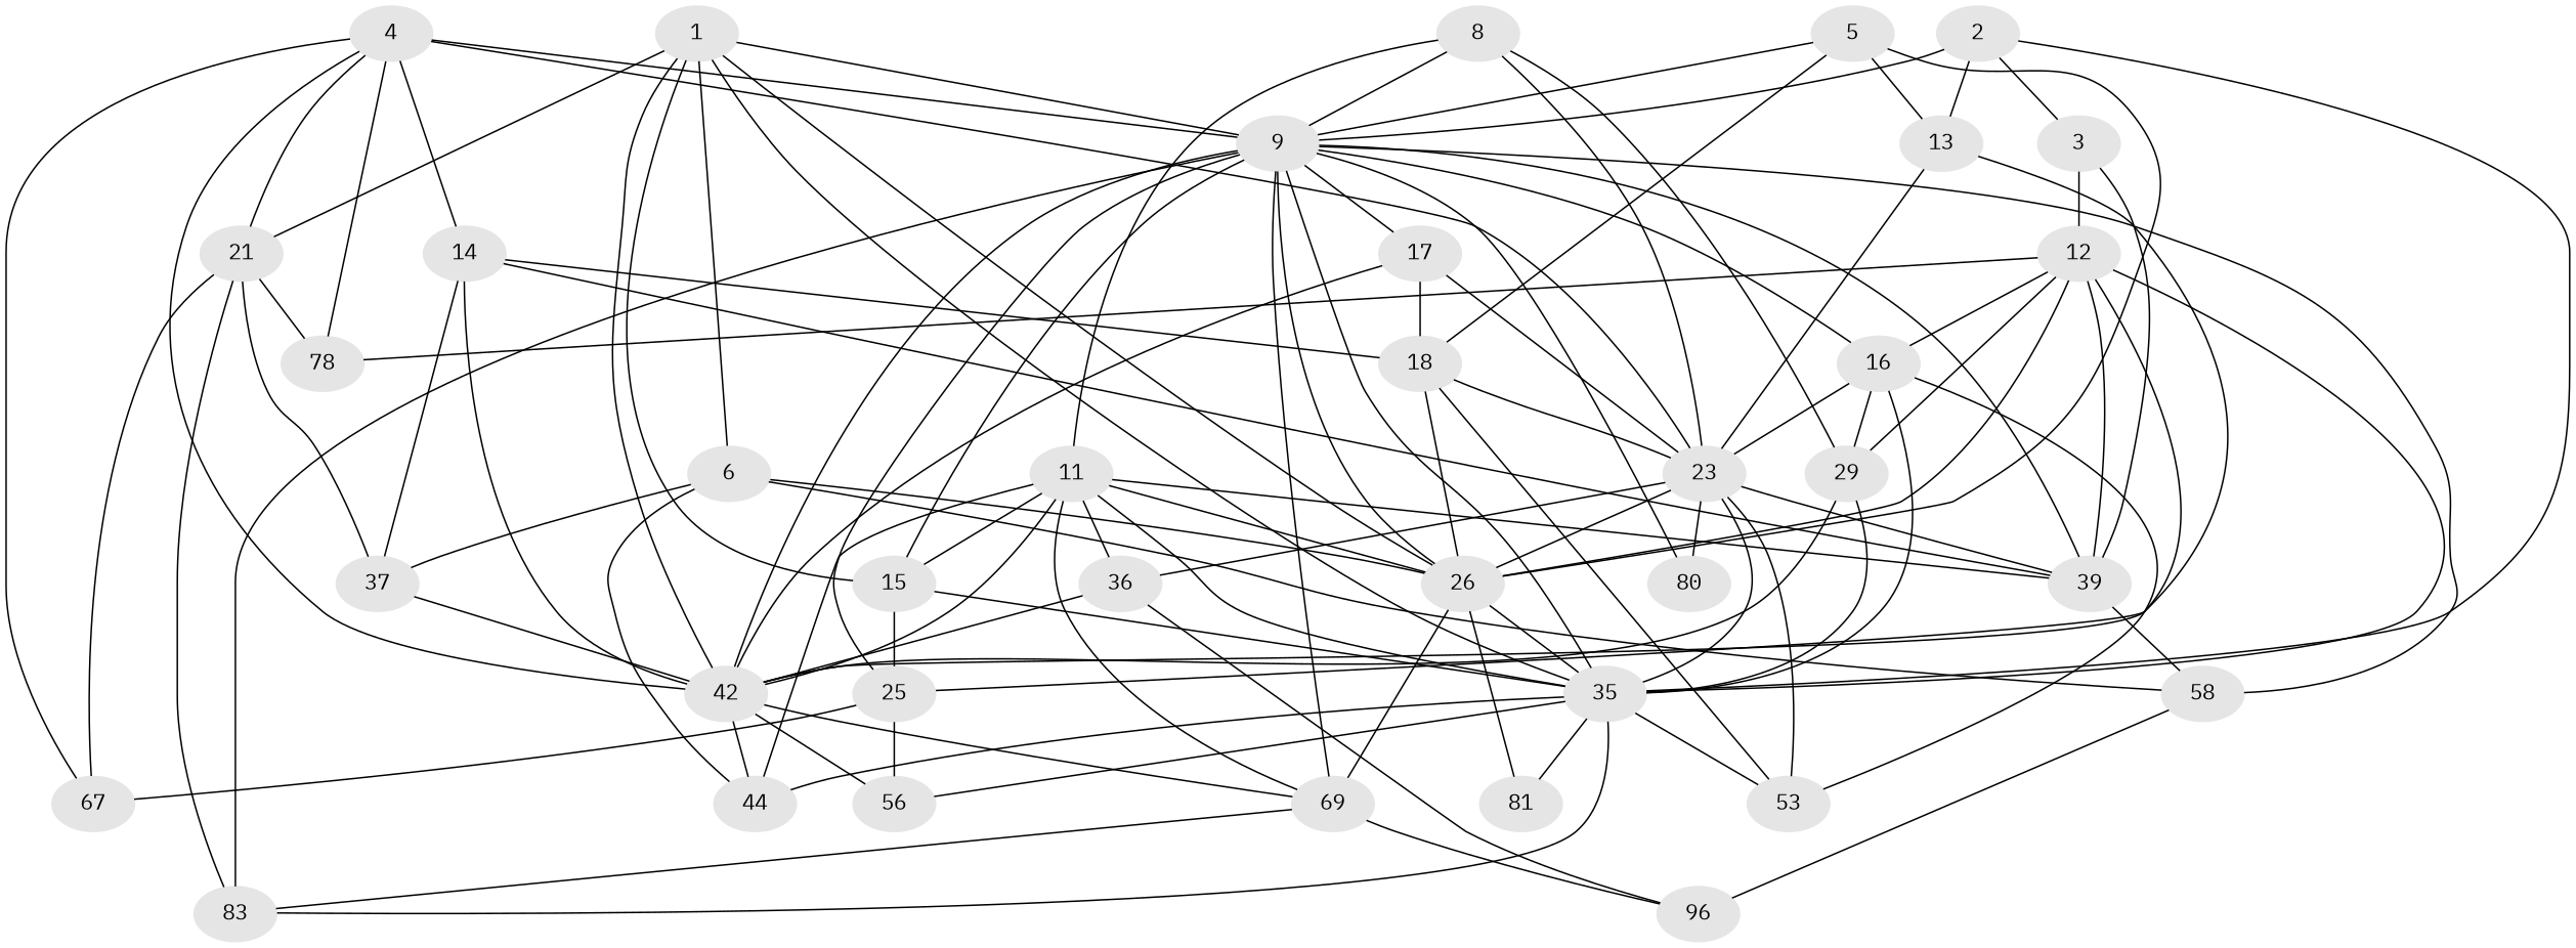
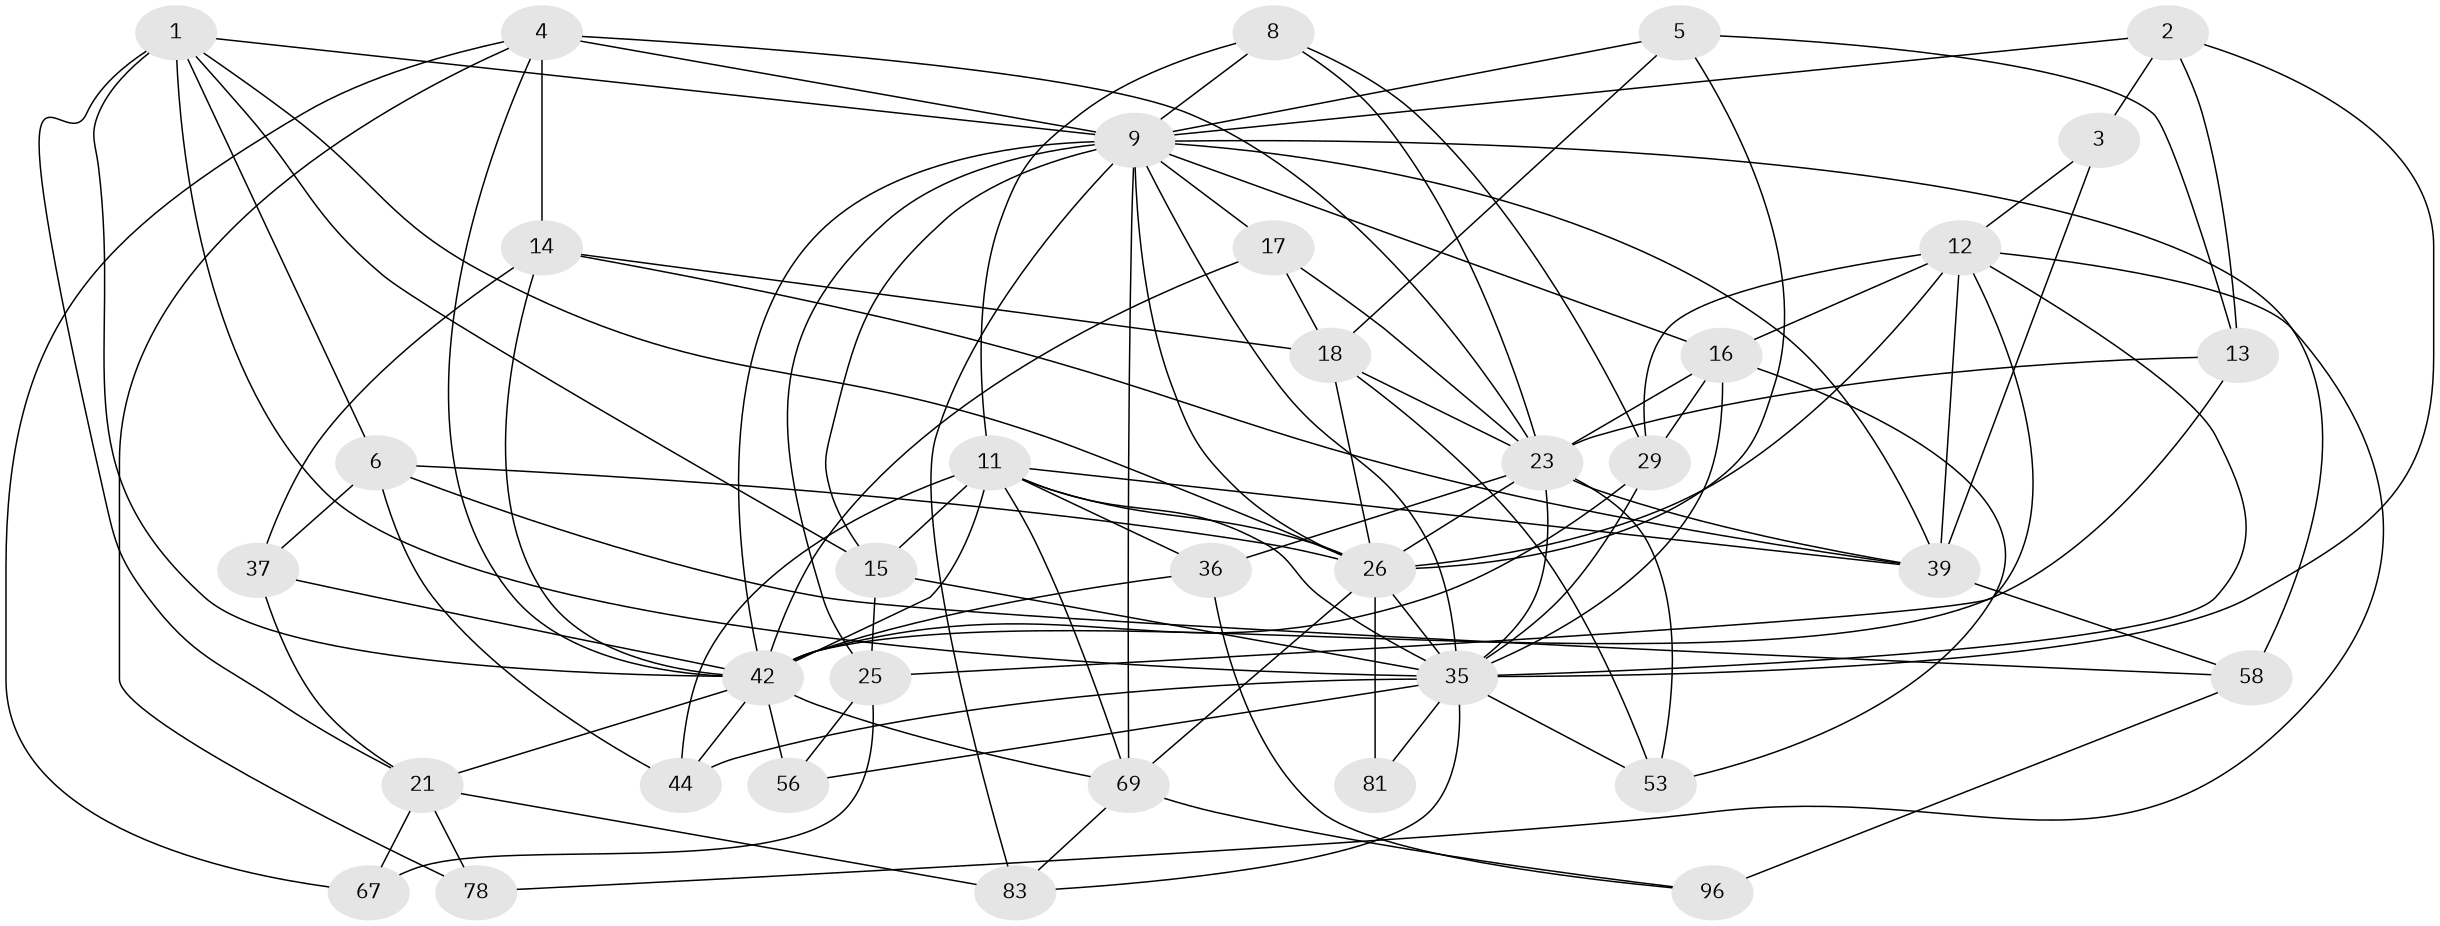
  graph {
    fontname="IBM Plex Mono"
    node [color=gray90 fontname="IBM Plex Mono" style=filled]
    edge [fontname="IBM Plex Mono"]
    1 [super="+31"]
    6 [super="+47"]
    9 [super="+77+95+48+22"]
    15 [super="+60"]
    21 [super="+45"]
    26 [super="+38+70+32"]
    35 [super="+43+64+71"]
    42 [super="+93+92"]
    37 [super="+50"]
    44 [super="+90"]
    58 [super="+88"]
    39 [super="+98+57"]
    16 [super="+30+19"]
    17 [super="+41+79"]
    25 [super="+55"]
    69 [super="+73"]
-   80
    83 [super="+94"]
    67
    78
    81
    53 [super="+75"]
    56
    2
    3
    13
    12 [super="+63+20"]
    23 [super="+24+40"]
    29 [super="+49+76"]
    4 [super="+59+10"]
    14 [super="+27"]
    18
    36 [super="+85"]
    5 [super="+66"]
    96
    8
    11 [super="+62"]
    1 -- 6
    1 -- 9
    1 -- 15
    1 -- 21
    1 -- 26
    1 -- 35
    1 -- 42
    6 -- 26 [weight=2]
    6 -- 37
    6 -- 44
    6 -- 58
    9 -- 15
    9 -- 26 [weight=2]
    9 -- 35
    9 -- 42 [weight=2]
    9 -- 58
    9 -- 39
    9 -- 16 [weight=3]
    9 -- 17 [weight=2]
    9 -- 25 [weight=2]
    9 -- 69 [weight=2]
-   9 -- 80
    9 -- 83 [weight=2]
    15 -- 35
    15 -- 25
    21 -- 37
    21 -- 83
    21 -- 67
    21 -- 78
    26 -- 35
    26 -- 69 [weight=3]
    26 -- 81
    35 -- 44
    35 -- 83
    35 -- 81
    35 -- 53
    35 -- 56
    42 -- 44
    42 -- 69
    42 -- 56
    37 -- 42
    58 -- 96 [weight=2]
    39 -- 58
    16 -- 35
    16 -- 53
    16 -- 23
    16 -- 29
    17 -- 42
    17 -- 23
    17 -- 18
    25 -- 67
    25 -- 56
    69 -- 83
    69 -- 96
    2 -- 9
    2 -- 35
    2 -- 3
    2 -- 13
    3 -- 39
    3 -- 12
    13 -- 42
    13 -- 23
    12 -- 26 [weight=2]
    12 -- 35
    12 -- 39 [weight=2]
    12 -- 16 [weight=2]
    12 -- 25
    12 -- 78
    12 -- 29
    23 -- 26
    23 -- 35
    23 -- 39
-   23 -- 80
    23 -- 53
    23 -- 36
    29 -- 35
    29 -- 42
    4 -- 9
-   4 -- 21
+   42 -- 21
    4 -- 42
    4 -- 67
    4 -- 78
    4 -- 23 [weight=2]
    4 -- 14
    14 -- 42
    14 -- 37
    14 -- 39
    14 -- 18
    18 -- 26 [weight=2]
    18 -- 53
    18 -- 23
    36 -- 42
    36 -- 96
    5 -- 9
    5 -- 26
    5 -- 13
    5 -- 18
    8 -- 9
    8 -- 23
    8 -- 29
    8 -- 11
    11 -- 15
    11 -- 26
    11 -- 35
    11 -- 42
    11 -- 44
    11 -- 39
    11 -- 69
    11 -- 36
  }
